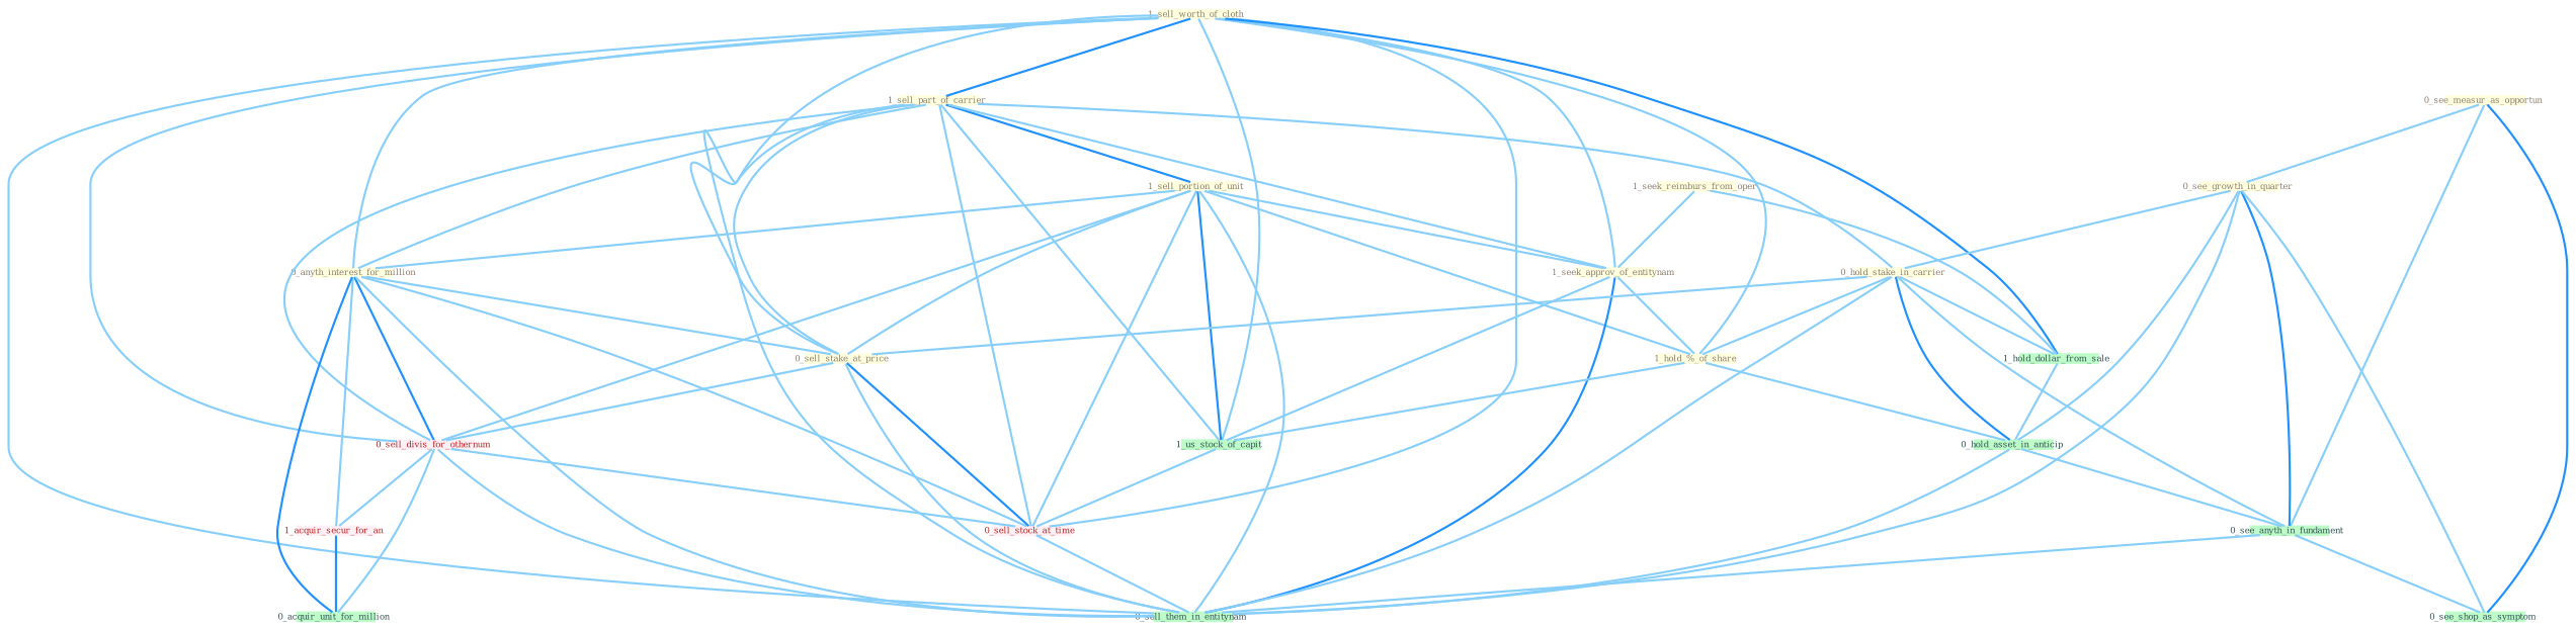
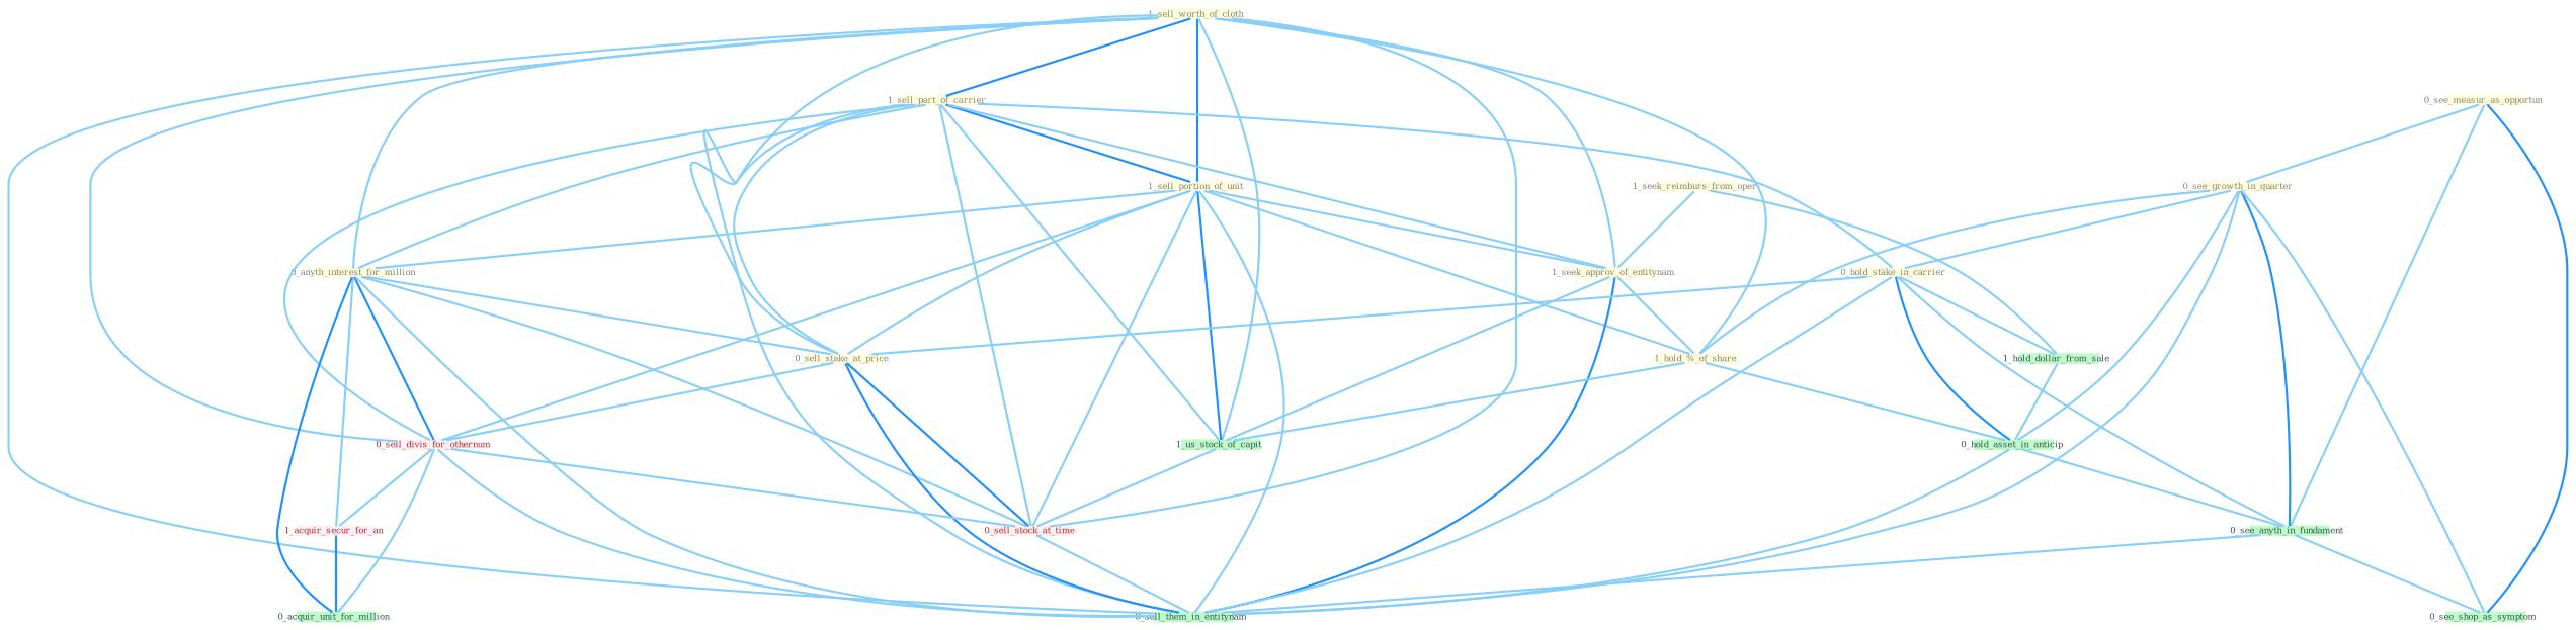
  graph {
    node [color="#ffffe0" fixedsize=true fontcolor="#8b7d6b" fontsize=4 shape=polygon style=filled]
    edge [color="#87cefa" w=1]
    "1_sell_worth_of_cloth " [height=.06 width=.5]
    "1_sell_part_of_carrier " [height=.06 width=.5]
    "1_seek_reimburs_from_oper " [height=.06 width=.5]
    "0_see_measur_as_opportun " [height=.06 width=.5]
    "1_sell_portion_of_unit " [height=.06 width=.5]
    "0_see_growth_in_quarter " [height=.06 width=.5]
    "1_seek_approv_of_entitynam " [height=.06 width=.5]
    n8 [height=.06 label="0_anyth_interest_for_million" width=.5]
    "0_hold_stake_in_carrier " [height=.06 width=.5]
    "0_sell_stake_at_price " [height=.06 width=.5]
    "1_hold_%_of_share " [height=.06 width=.5]
    "0_sell_divis_for_othernum " [color="#fff0f5" fontcolor="#b22222" height=.06 width=.5]
    "1_acquir_secur_for_an " [color="#fff0f5" fontcolor="#b22222" height=.06 width=.5]
    "0_sell_stock_at_time " [color="#fff0f5" fontcolor="#b22222" height=.06 width=.5]
    "1_us_stock_of_capit " [color="#BDFCC9" fontcolor="#2f4f4f" height=.06 width=.5]
    "0_sell_them_in_entitynam " [color="#BDFCC9" fontcolor="#2f4f4f" height=.06 width=.5]
    "1_hold_dollar_from_sale " [color="#BDFCC9" fontcolor="#2f4f4f" height=.06 width=.5]
    "0_see_anyth_in_fundament " [color="#BDFCC9" fontcolor="#2f4f4f" height=.06 width=.5]
    "0_see_shop_as_symptom " [color="#BDFCC9" fontcolor="#2f4f4f" height=.06 width=.5]
    "0_hold_asset_in_anticip " [color="#BDFCC9" fontcolor="#2f4f4f" height=.06 width=.5]
    "0_acquir_unit_for_million " [color="#BDFCC9" fontcolor="#2f4f4f" height=.06 width=.5]
    subgraph sub_1 {
      "1_sell_worth_of_cloth "
      "1_sell_part_of_carrier "
      "1_seek_reimburs_from_oper "
      "0_see_measur_as_opportun "
      "1_sell_portion_of_unit "
      "0_see_growth_in_quarter "
      "1_seek_approv_of_entitynam "
      n8
      "0_hold_stake_in_carrier "
      "0_sell_stake_at_price "
      "1_hold_%_of_share "
    }
    subgraph sub_2 {
      "0_sell_divis_for_othernum "
      "1_acquir_secur_for_an "
      "0_sell_stock_at_time "
    }
    "1_sell_worth_of_cloth " -- "1_sell_part_of_carrier " [color="#1e90ff" w=2]
-   "1_sell_worth_of_cloth " -- "1_hold_dollar_from_sale " [color="#1e90ff" w=2]
+   "1_sell_worth_of_cloth " -- "1_sell_portion_of_unit " [color="#1e90ff" w=2]
    "1_sell_worth_of_cloth " -- "1_seek_approv_of_entitynam "
    "1_sell_worth_of_cloth " -- n8
    "1_sell_worth_of_cloth " -- "0_sell_stake_at_price "
    "1_sell_worth_of_cloth " -- "1_hold_%_of_share "
    "1_sell_worth_of_cloth " -- "0_sell_divis_for_othernum "
    "1_sell_worth_of_cloth " -- "0_sell_stock_at_time "
    "1_sell_worth_of_cloth " -- "1_us_stock_of_capit "
    "1_sell_worth_of_cloth " -- "0_sell_them_in_entitynam "
    "1_sell_part_of_carrier " -- "1_sell_portion_of_unit " [color="#1e90ff" w=2]
    "1_sell_part_of_carrier " -- "1_seek_approv_of_entitynam "
    "1_sell_part_of_carrier " -- n8
    "1_sell_part_of_carrier " -- "0_hold_stake_in_carrier "
    "1_sell_part_of_carrier " -- "0_sell_stake_at_price "
    "1_sell_part_of_carrier " -- "0_sell_divis_for_othernum "
    "1_sell_part_of_carrier " -- "0_sell_stock_at_time "
    "1_sell_part_of_carrier " -- "1_us_stock_of_capit "
    "1_sell_part_of_carrier " -- "0_sell_them_in_entitynam "
    "1_seek_reimburs_from_oper " -- "1_seek_approv_of_entitynam "
    "1_seek_reimburs_from_oper " -- "1_hold_dollar_from_sale "
    "0_see_measur_as_opportun " -- "0_see_growth_in_quarter "
    "0_see_measur_as_opportun " -- "0_see_anyth_in_fundament "
    "0_see_measur_as_opportun " -- "0_see_shop_as_symptom " [color="#1e90ff" w=2]
    "1_sell_portion_of_unit " -- "1_seek_approv_of_entitynam "
    "1_sell_portion_of_unit " -- n8
    "1_sell_portion_of_unit " -- "0_sell_stake_at_price "
    "1_sell_portion_of_unit " -- "1_hold_%_of_share "
    "1_sell_portion_of_unit " -- "0_sell_divis_for_othernum "
    "1_sell_portion_of_unit " -- "0_sell_stock_at_time "
    "1_sell_portion_of_unit " -- "1_us_stock_of_capit " [color="#1e90ff"]
    "1_sell_portion_of_unit " -- "0_sell_them_in_entitynam "
    "0_see_growth_in_quarter " -- "0_hold_stake_in_carrier "
    "0_see_growth_in_quarter " -- "0_sell_them_in_entitynam "
    "0_see_growth_in_quarter " -- "0_see_anyth_in_fundament " [color="#1e90ff" w=2]
    "0_see_growth_in_quarter " -- "0_see_shop_as_symptom "
    "0_see_growth_in_quarter " -- "0_hold_asset_in_anticip "
    "1_seek_approv_of_entitynam " -- "1_hold_%_of_share "
    "1_seek_approv_of_entitynam " -- "1_us_stock_of_capit "
    "1_seek_approv_of_entitynam " -- "0_sell_them_in_entitynam " [color="#1e90ff"]
    n8 -- "0_sell_stake_at_price "
    n8 -- "0_sell_divis_for_othernum " [color="#1e90ff" w=2]
    n8 -- "1_acquir_secur_for_an "
    n8 -- "0_sell_stock_at_time "
    n8 -- "0_sell_them_in_entitynam "
    n8 -- "0_acquir_unit_for_million " [color="#1e90ff" w=2]
    "0_hold_stake_in_carrier " -- "0_sell_stake_at_price "
-   "0_hold_stake_in_carrier " -- "1_hold_%_of_share "
+   "0_see_growth_in_quarter " -- "1_hold_%_of_share "
    "0_hold_stake_in_carrier " -- "0_sell_them_in_entitynam "
    "0_hold_stake_in_carrier " -- "1_hold_dollar_from_sale "
    "0_hold_stake_in_carrier " -- "0_see_anyth_in_fundament "
    "0_hold_stake_in_carrier " -- "0_hold_asset_in_anticip " [color="#1e90ff" w=2]
    "0_sell_stake_at_price " -- "0_sell_divis_for_othernum "
    "0_sell_stake_at_price " -- "0_sell_stock_at_time " [color="#1e90ff" w=2]
-   "0_sell_stake_at_price " -- "0_sell_them_in_entitynam "
+   "0_sell_stake_at_price " -- "0_sell_them_in_entitynam " [color="#1e90ff"]
    "1_hold_%_of_share " -- "1_us_stock_of_capit "
    "1_hold_%_of_share " -- "0_hold_asset_in_anticip "
    "0_sell_divis_for_othernum " -- "1_acquir_secur_for_an "
    "0_sell_divis_for_othernum " -- "0_sell_stock_at_time "
    "0_sell_divis_for_othernum " -- "0_sell_them_in_entitynam "
    "0_sell_divis_for_othernum " -- "0_acquir_unit_for_million "
    "1_acquir_secur_for_an " -- "0_acquir_unit_for_million " [color="#1e90ff" w=2]
    "0_sell_stock_at_time " -- "0_sell_them_in_entitynam "
    "1_us_stock_of_capit " -- "0_sell_stock_at_time "
    "1_hold_dollar_from_sale " -- "0_hold_asset_in_anticip "
    "0_see_anyth_in_fundament " -- "0_sell_them_in_entitynam "
    "0_see_anyth_in_fundament " -- "0_see_shop_as_symptom "
    "0_hold_asset_in_anticip " -- "0_sell_them_in_entitynam "
    "0_hold_asset_in_anticip " -- "0_see_anyth_in_fundament "
  }
